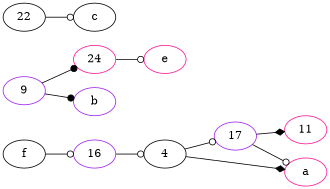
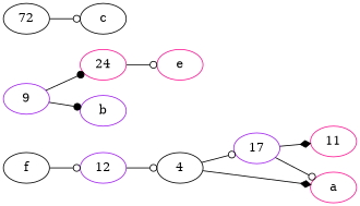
  digraph {
    rankdir=LR
    node [color=black]
    edge [arrowhead=odot]
    f
-   16 [color=purple]
+   16 [color=purple label=12]
    4
    n4 [color=deeppink label=11]
    9 [color=purple]
    24 [color=deeppink]
    b [color=purple]
    e [color=deeppink]
    17 [color=purple]
    a [color=deeppink]
-   22
+   22 [label=72]
    c
    f -> 16
    16 -> 4
    4 -> 17
    4 -> a [arrowhead=diamond]
    9 -> 24 [arrowhead=dot]
    9 -> b [arrowhead=dot]
    24 -> e
    17 -> n4 [arrowhead=diamond]
    17 -> a
    22 -> c
  }
